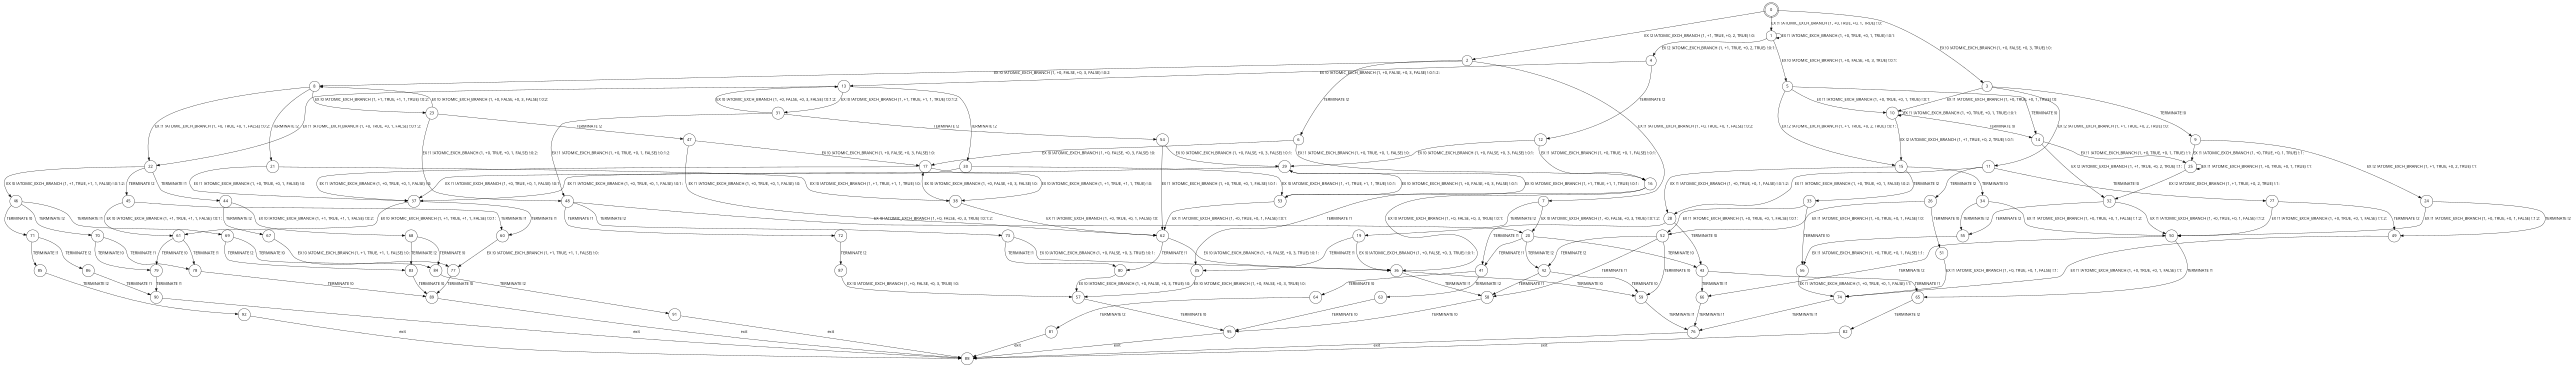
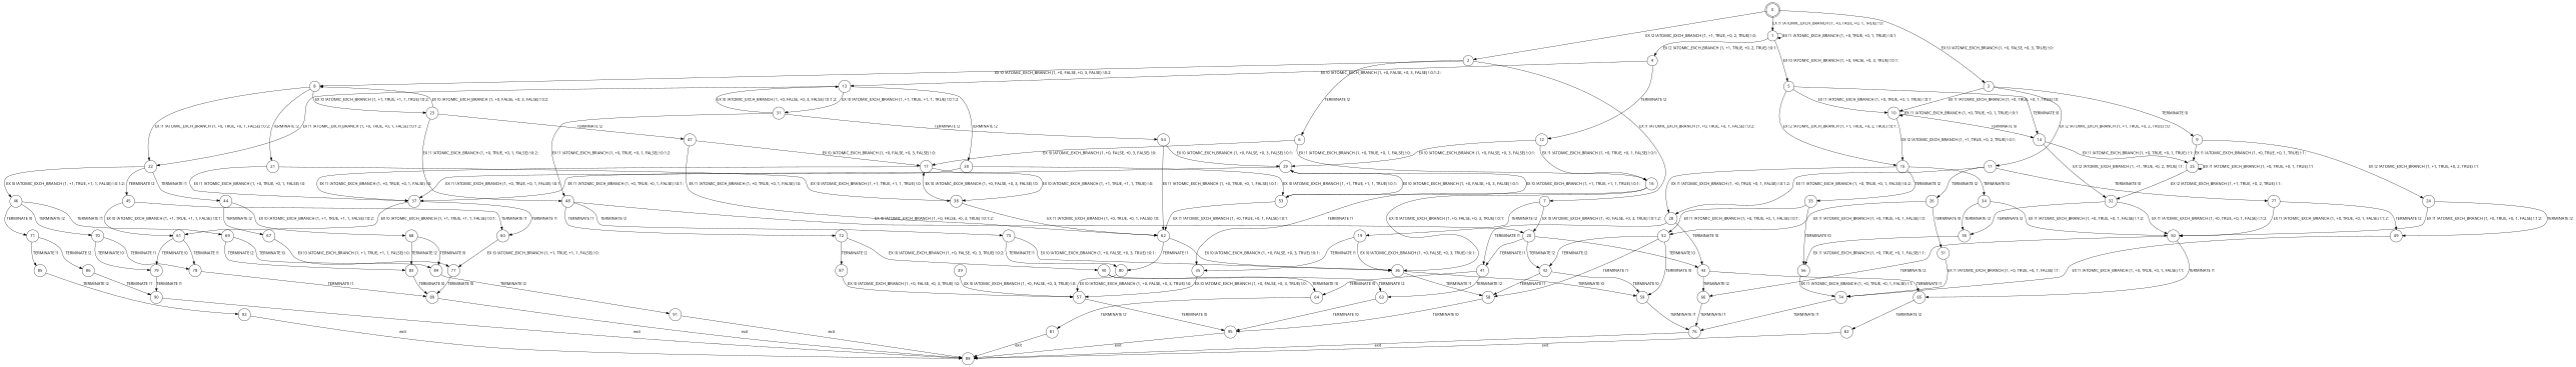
  digraph {
    fontname="Open Sans"
    node [fontname="Open Sans" shape=circle]
    edge [fontname="Open Sans"]
    0 [peripheries=2]
    1
    2
    3
    4
    5
    6
    7
    8
    9
    10
    11
    12
    13
    14
    15
    16
    17
    19
    20
    21
    22
    23
    24
    25
    26
    27
    28
    29
    30
    31
    32
    33
    34
    35
    36
    37
    38
    41
    42
    43
    44
    45
    46
    47
    48
    49
    50
    51
    52
    53
    54
    55
    56
    57
    58
    59
    60
    61
    62
+   39
+   40
    63
    64
    65
    66
    67
    68
    69
    70
    71
    72
    73
    74
    n75 [label=95]
    76
    77
    78
    79
    80
    81
    82
    83
    84
    85
    86
    87
    88
    89
    90
    91
    92
    0 -> 1 [label="EX !1 !ATOMIC_EXCH_BRANCH (1, +0, TRUE, +0, 1, TRUE) !:0:"]
    0 -> 2 [label="EX !2 !ATOMIC_EXCH_BRANCH (1, +1, TRUE, +0, 2, TRUE) !:0:"]
    0 -> 3 [label="EX !0 !ATOMIC_EXCH_BRANCH (1, +0, FALSE, +0, 3, TRUE) !:0:"]
    1 -> 1 [label="EX !1 !ATOMIC_EXCH_BRANCH (1, +0, TRUE, +0, 1, TRUE) !:0:1:"]
    1 -> 4 [label="EX !2 !ATOMIC_EXCH_BRANCH (1, +1, TRUE, +0, 2, TRUE) !:0:1:"]
    1 -> 5 [label="EX !0 !ATOMIC_EXCH_BRANCH (1, +0, FALSE, +0, 3, TRUE) !:0:1:"]
    2 -> 6 [label="TERMINATE !2"]
    2 -> 7 [label="EX !1 !ATOMIC_EXCH_BRANCH (1, +0, TRUE, +0, 1, FALSE) !:0:2:"]
    2 -> 8 [label="EX !0 !ATOMIC_EXCH_BRANCH (1, +0, FALSE, +0, 3, FALSE) !:0:2:"]
    3 -> 9 [label="TERMINATE !0"]
    3 -> 10 [label="EX !1 !ATOMIC_EXCH_BRANCH (1, +0, TRUE, +0, 1, TRUE) !:0:"]
    3 -> 11 [label="EX !2 !ATOMIC_EXCH_BRANCH (1, +1, TRUE, +0, 2, TRUE) !:0:"]
    4 -> 12 [label="TERMINATE !2"]
    4 -> 13 [label="EX !0 !ATOMIC_EXCH_BRANCH (1, +0, FALSE, +0, 3, FALSE) !:0:1:2:"]
    5 -> 10 [label="EX !1 !ATOMIC_EXCH_BRANCH (1, +0, TRUE, +0, 1, TRUE) !:0:1:"]
    5 -> 14 [label="TERMINATE !0"]
    5 -> 15 [label="EX !2 !ATOMIC_EXCH_BRANCH (1, +1, TRUE, +0, 2, TRUE) !:0:1:"]
    6 -> 16 [label="EX !1 !ATOMIC_EXCH_BRANCH (1, +0, TRUE, +0, 1, FALSE) !:0:"]
    6 -> 17 [label="EX !0 !ATOMIC_EXCH_BRANCH (1, +0, FALSE, +0, 3, FALSE) !:0:"]
    7 -> 19 [label="TERMINATE !2"]
    7 -> 20 [label="EX !0 !ATOMIC_EXCH_BRANCH (1, +0, FALSE, +0, 3, TRUE) !:0:1:2:"]
    8 -> 21 [label="TERMINATE !2"]
    8 -> 22 [label="EX !1 !ATOMIC_EXCH_BRANCH (1, +0, TRUE, +0, 1, FALSE) !:0:2:"]
    8 -> 23 [label="EX !0 !ATOMIC_EXCH_BRANCH (1, +1, TRUE, +1, 1, TRUE) !:0:2:"]
    9 -> 24 [label="EX !2 !ATOMIC_EXCH_BRANCH (1, +1, TRUE, +0, 2, TRUE) !:1:"]
    9 -> 25 [label="EX !1 !ATOMIC_EXCH_BRANCH (1, +0, TRUE, +0, 1, TRUE) !:1:"]
    10 -> 10 [label="EX !1 !ATOMIC_EXCH_BRANCH (1, +0, TRUE, +0, 1, TRUE) !:0:1:"]
    10 -> 14 [label="TERMINATE !0"]
    10 -> 15 [label="EX !2 !ATOMIC_EXCH_BRANCH (1, +1, TRUE, +0, 2, TRUE) !:0:1:"]
    11 -> 26 [label="TERMINATE !2"]
    11 -> 27 [label="TERMINATE !0"]
    11 -> 28 [label="EX !1 !ATOMIC_EXCH_BRANCH (1, +0, TRUE, +0, 1, FALSE) !:0:2:"]
    12 -> 16 [label="EX !1 !ATOMIC_EXCH_BRANCH (1, +0, TRUE, +0, 1, FALSE) !:0:1:"]
    12 -> 29 [label="EX !0 !ATOMIC_EXCH_BRANCH (1, +0, FALSE, +0, 3, FALSE) !:0:1:"]
    13 -> 22 [label="EX !1 !ATOMIC_EXCH_BRANCH (1, +0, TRUE, +0, 1, FALSE) !:0:1:2:"]
    13 -> 30 [label="TERMINATE !2"]
    13 -> 31 [label="EX !0 !ATOMIC_EXCH_BRANCH (1, +1, TRUE, +1, 1, TRUE) !:0:1:2:"]
    14 -> 25 [label="EX !1 !ATOMIC_EXCH_BRANCH (1, +0, TRUE, +0, 1, TRUE) !:1:"]
    14 -> 32 [label="EX !2 !ATOMIC_EXCH_BRANCH (1, +1, TRUE, +0, 2, TRUE) !:1:"]
    15 -> 28 [label="EX !1 !ATOMIC_EXCH_BRANCH (1, +0, TRUE, +0, 1, FALSE) !:0:1:2:"]
    15 -> 33 [label="TERMINATE !2"]
    15 -> 34 [label="TERMINATE !0"]
    16 -> 35 [label="TERMINATE !1"]
    16 -> 36 [label="EX !0 !ATOMIC_EXCH_BRANCH (1, +0, FALSE, +0, 3, TRUE) !:0:1:"]
    17 -> 37 [label="EX !1 !ATOMIC_EXCH_BRANCH (1, +0, TRUE, +0, 1, FALSE) !:0:"]
    17 -> 38 [label="EX !0 !ATOMIC_EXCH_BRANCH (1, +1, TRUE, +1, 1, TRUE) !:0:"]
    19 -> 35 [label="TERMINATE !1"]
    19 -> 36 [label="EX !0 !ATOMIC_EXCH_BRANCH (1, +0, FALSE, +0, 3, TRUE) !:0:1:"]
    20 -> 41 [label="TERMINATE !1"]
    20 -> 42 [label="TERMINATE !2"]
    20 -> 43 [label="TERMINATE !0"]
    21 -> 37 [label="EX !1 !ATOMIC_EXCH_BRANCH (1, +0, TRUE, +0, 1, FALSE) !:0:"]
    21 -> 38 [label="EX !0 !ATOMIC_EXCH_BRANCH (1, +1, TRUE, +1, 1, TRUE) !:0:"]
    22 -> 44 [label="TERMINATE !1"]
    22 -> 45 [label="TERMINATE !2"]
    22 -> 46 [label="EX !0 !ATOMIC_EXCH_BRANCH (1, +1, TRUE, +1, 1, FALSE) !:0:1:2:"]
    23 -> 8 [label="EX !0 !ATOMIC_EXCH_BRANCH (1, +0, FALSE, +0, 3, FALSE) !:0:2:"]
    23 -> 47 [label="TERMINATE !2"]
    23 -> 48 [label="EX !1 !ATOMIC_EXCH_BRANCH (1, +0, TRUE, +0, 1, FALSE) !:0:2:"]
    24 -> 49 [label="TERMINATE !2"]
    24 -> 50 [label="EX !1 !ATOMIC_EXCH_BRANCH (1, +0, TRUE, +0, 1, FALSE) !:1:2:"]
    25 -> 25 [label="EX !1 !ATOMIC_EXCH_BRANCH (1, +0, TRUE, +0, 1, TRUE) !:1:"]
    25 -> 32 [label="EX !2 !ATOMIC_EXCH_BRANCH (1, +1, TRUE, +0, 2, TRUE) !:1:"]
    26 -> 51 [label="TERMINATE !0"]
    26 -> 52 [label="EX !1 !ATOMIC_EXCH_BRANCH (1, +0, TRUE, +0, 1, FALSE) !:0:"]
    27 -> 49 [label="TERMINATE !2"]
    27 -> 50 [label="EX !1 !ATOMIC_EXCH_BRANCH (1, +0, TRUE, +0, 1, FALSE) !:1:2:"]
    28 -> 41 [label="TERMINATE !1"]
    28 -> 43 [label="TERMINATE !0"]
    29 -> 37 [label="EX !1 !ATOMIC_EXCH_BRANCH (1, +0, TRUE, +0, 1, FALSE) !:0:1:"]
    29 -> 53 [label="EX !0 !ATOMIC_EXCH_BRANCH (1, +1, TRUE, +1, 1, TRUE) !:0:1:"]
    30 -> 37 [label="EX !1 !ATOMIC_EXCH_BRANCH (1, +0, TRUE, +0, 1, FALSE) !:0:1:"]
    30 -> 53 [label="EX !0 !ATOMIC_EXCH_BRANCH (1, +1, TRUE, +1, 1, TRUE) !:0:1:"]
    31 -> 13 [label="EX !0 !ATOMIC_EXCH_BRANCH (1, +0, FALSE, +0, 3, FALSE) !:0:1:2:"]
    31 -> 48 [label="EX !1 !ATOMIC_EXCH_BRANCH (1, +0, TRUE, +0, 1, FALSE) !:0:1:2:"]
    31 -> 54 [label="TERMINATE !2"]
    32 -> 50 [label="EX !1 !ATOMIC_EXCH_BRANCH (1, +0, TRUE, +0, 1, FALSE) !:1:2:"]
    32 -> 55 [label="TERMINATE !2"]
    33 -> 52 [label="EX !1 !ATOMIC_EXCH_BRANCH (1, +0, TRUE, +0, 1, FALSE) !:0:1:"]
    33 -> 56 [label="TERMINATE !0"]
    34 -> 50 [label="EX !1 !ATOMIC_EXCH_BRANCH (1, +0, TRUE, +0, 1, FALSE) !:1:2:"]
    34 -> 55 [label="TERMINATE !2"]
    35 -> 57 [label="EX !0 !ATOMIC_EXCH_BRANCH (1, +0, FALSE, +0, 3, TRUE) !:0:"]
    36 -> 58 [label="TERMINATE !1"]
    36 -> 59 [label="TERMINATE !0"]
    37 -> 60 [label="TERMINATE !1"]
    37 -> 61 [label="EX !0 !ATOMIC_EXCH_BRANCH (1, +1, TRUE, +1, 1, FALSE) !:0:1:"]
    38 -> 17 [label="EX !0 !ATOMIC_EXCH_BRANCH (1, +0, FALSE, +0, 3, FALSE) !:0:"]
    38 -> 62 [label="EX !1 !ATOMIC_EXCH_BRANCH (1, +0, TRUE, +0, 1, FALSE) !:0:"]
    41 -> 63 [label="TERMINATE !2"]
    41 -> 64 [label="TERMINATE !0"]
    42 -> 58 [label="TERMINATE !1"]
    42 -> 59 [label="TERMINATE !0"]
    43 -> 65 [label="TERMINATE !1"]
-   43 -> 66 [label="TERMINATE !1"]
+   43 -> 66 [label="TERMINATE !2"]
    44 -> 67 [label="TERMINATE !2"]
    44 -> 68 [label="EX !0 !ATOMIC_EXCH_BRANCH (1, +1, TRUE, +1, 1, FALSE) !:0:2:"]
    45 -> 60 [label="TERMINATE !1"]
    45 -> 61 [label="EX !0 !ATOMIC_EXCH_BRANCH (1, +1, TRUE, +1, 1, FALSE) !:0:1:"]
    46 -> 69 [label="TERMINATE !1"]
    46 -> 70 [label="TERMINATE !2"]
    46 -> 71 [label="TERMINATE !0"]
    47 -> 17 [label="EX !0 !ATOMIC_EXCH_BRANCH (1, +0, FALSE, +0, 3, FALSE) !:0:"]
    47 -> 62 [label="EX !1 !ATOMIC_EXCH_BRANCH (1, +0, TRUE, +0, 1, FALSE) !:0:"]
    48 -> 20 [label="EX !0 !ATOMIC_EXCH_BRANCH (1, +0, FALSE, +0, 3, TRUE) !:0:1:2:"]
    48 -> 72 [label="TERMINATE !1"]
    48 -> 73 [label="TERMINATE !2"]
    49 -> 74 [label="EX !1 !ATOMIC_EXCH_BRANCH (1, +0, TRUE, +0, 1, FALSE) !:1:"]
    50 -> 65 [label="TERMINATE !1"]
    50 -> 66 [label="TERMINATE !2"]
    51 -> 74 [label="EX !1 !ATOMIC_EXCH_BRANCH (1, +0, TRUE, +0, 1, FALSE) !:1:"]
    52 -> 42 [label="TERMINATE !2"]
    52 -> 58 [label="TERMINATE !1"]
    52 -> 59 [label="TERMINATE !0"]
    53 -> 29 [label="EX !0 !ATOMIC_EXCH_BRANCH (1, +0, FALSE, +0, 3, FALSE) !:0:1:"]
    53 -> 62 [label="EX !1 !ATOMIC_EXCH_BRANCH (1, +0, TRUE, +0, 1, FALSE) !:0:1:"]
    54 -> 29 [label="EX !0 !ATOMIC_EXCH_BRANCH (1, +0, FALSE, +0, 3, FALSE) !:0:1:"]
    54 -> 62 [label="EX !1 !ATOMIC_EXCH_BRANCH (1, +0, TRUE, +0, 1, FALSE) !:0:1:"]
    55 -> 56 [label="EX !1 !ATOMIC_EXCH_BRANCH (1, +0, TRUE, +0, 1, FALSE) !:1:"]
    56 -> 74 [label="EX !1 !ATOMIC_EXCH_BRANCH (1, +0, TRUE, +0, 1, FALSE) !:1:"]
    57 -> n75 [label="TERMINATE !0"]
    58 -> n75 [label="TERMINATE !0"]
    59 -> 76 [label="TERMINATE !1"]
    60 -> 77 [label="EX !0 !ATOMIC_EXCH_BRANCH (1, +1, TRUE, +1, 1, FALSE) !:0:"]
    61 -> 78 [label="TERMINATE !1"]
    61 -> 79 [label="TERMINATE !0"]
    62 -> 36 [label="EX !0 !ATOMIC_EXCH_BRANCH (1, +0, FALSE, +0, 3, TRUE) !:0:1:"]
    62 -> 80 [label="TERMINATE !1"]
+   39 -> 57 [label="EX !0 !ATOMIC_EXCH_BRANCH (1, +0, FALSE, +0, 3, TRUE) !:0:"]
+   40 -> 63 [label="TERMINATE !2"]
+   40 -> 64 [label="TERMINATE !0"]
    63 -> n75 [label="TERMINATE !0"]
    64 -> 81 [label="TERMINATE !2"]
    65 -> 82 [label="TERMINATE !2"]
    66 -> 76 [label="TERMINATE !1"]
    67 -> 77 [label="EX !0 !ATOMIC_EXCH_BRANCH (1, +1, TRUE, +1, 1, FALSE) !:0:"]
    68 -> 83 [label="TERMINATE !2"]
    68 -> 84 [label="TERMINATE !0"]
    69 -> 83 [label="TERMINATE !2"]
    69 -> 84 [label="TERMINATE !0"]
    70 -> 78 [label="TERMINATE !1"]
    70 -> 79 [label="TERMINATE !0"]
    71 -> 85 [label="TERMINATE !1"]
    71 -> 86 [label="TERMINATE !2"]
+   72 -> 40 [label="EX !0 !ATOMIC_EXCH_BRANCH (1, +0, FALSE, +0, 3, TRUE) !:0:2:"]
    72 -> 87 [label="TERMINATE !2"]
    73 -> 36 [label="EX !0 !ATOMIC_EXCH_BRANCH (1, +0, FALSE, +0, 3, TRUE) !:0:1:"]
    73 -> 80 [label="TERMINATE !1"]
    74 -> 76 [label="TERMINATE !1"]
    n75 -> 88 [label=exit]
    76 -> 88 [label=exit]
    77 -> 89 [label="TERMINATE !0"]
-   78 -> 89 [label="TERMINATE !0"]
+   78 -> 89 [label="TERMINATE !1"]
    79 -> 90 [label="TERMINATE !1"]
    80 -> 57 [label="EX !0 !ATOMIC_EXCH_BRANCH (1, +0, FALSE, +0, 3, TRUE) !:0:"]
    81 -> 88 [label=exit]
    82 -> 88 [label=exit]
    83 -> 89 [label="TERMINATE !0"]
    84 -> 91 [label="TERMINATE !2"]
    85 -> 92 [label="TERMINATE !2"]
    86 -> 90 [label="TERMINATE !1"]
    87 -> 57 [label="EX !0 !ATOMIC_EXCH_BRANCH (1, +0, FALSE, +0, 3, TRUE) !:0:"]
    89 -> 88 [label=exit]
    90 -> 88 [label=exit]
    91 -> 88 [label=exit]
    92 -> 88 [label=exit]
  }
